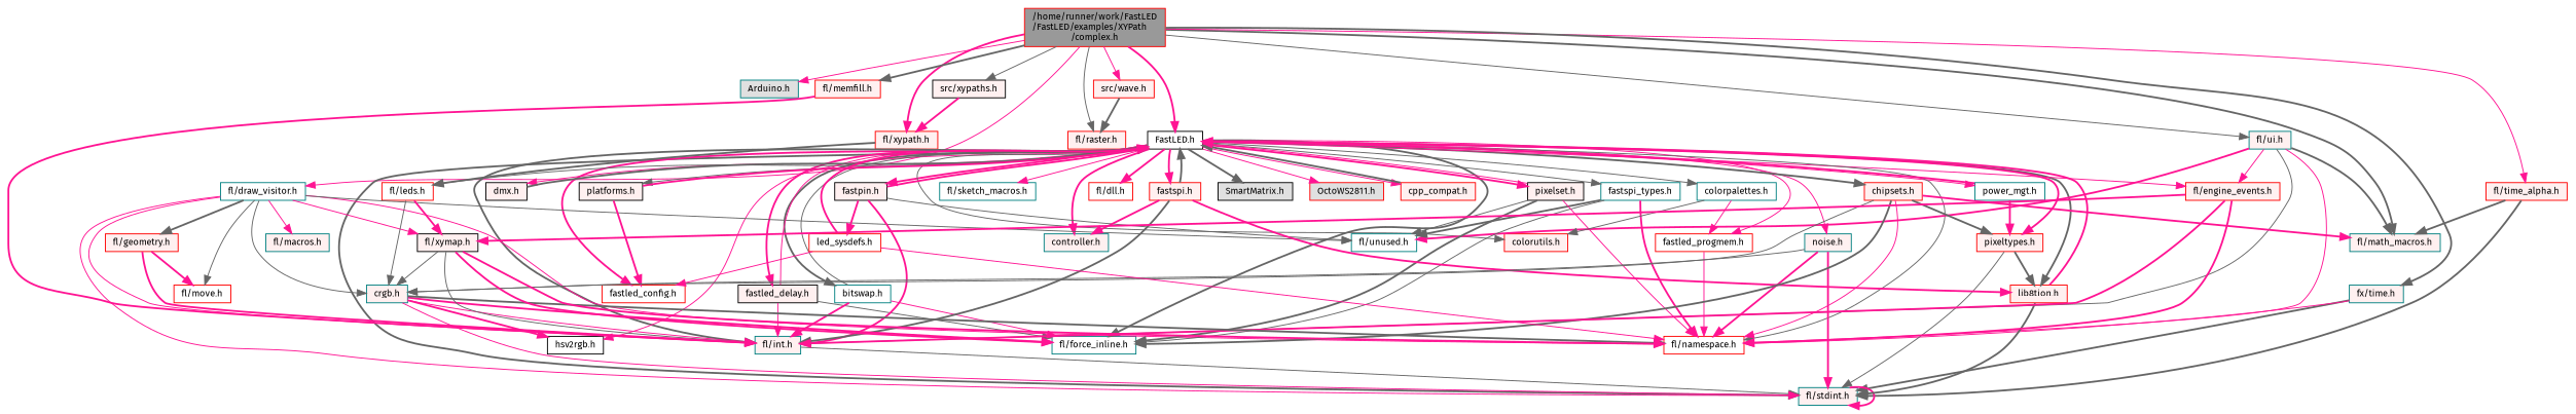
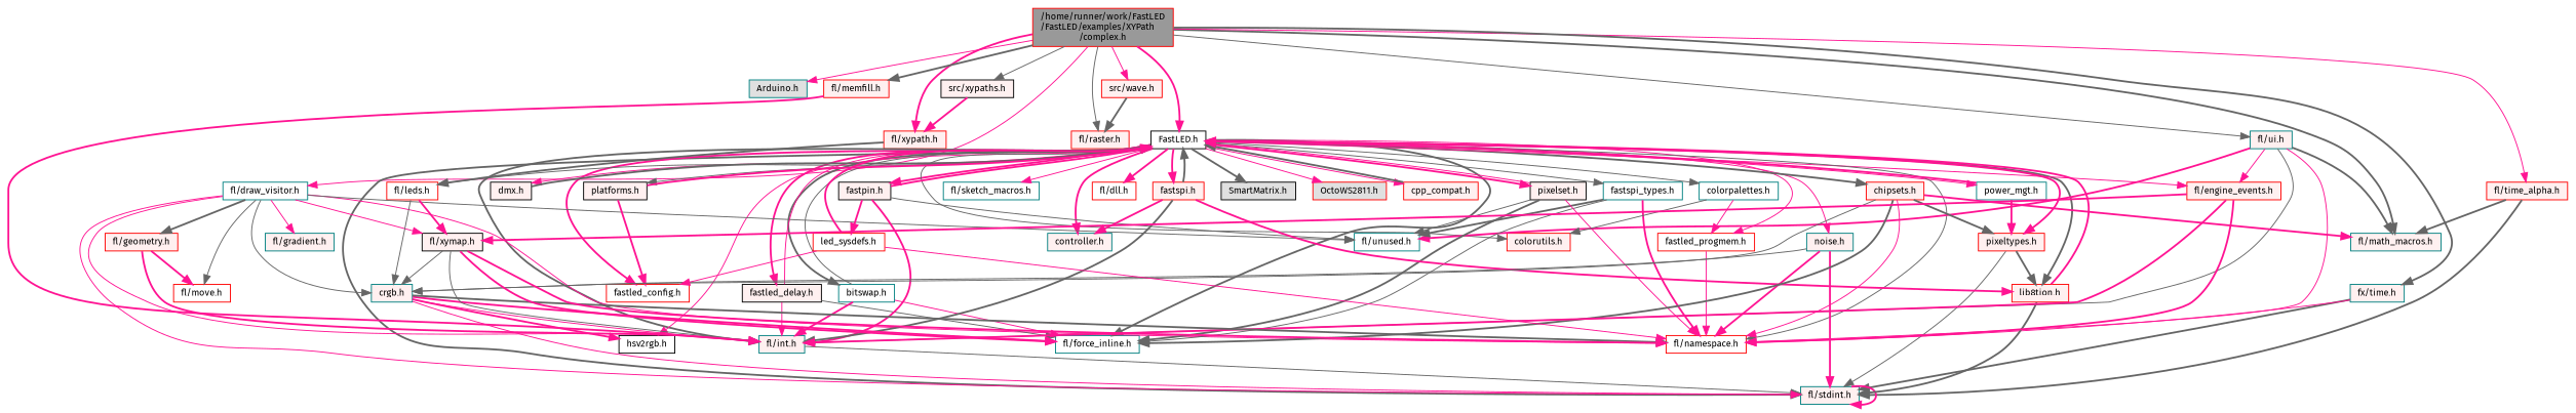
  digraph {
    fontname="Fira Sans"
    node [color=red fillcolor="#FFF0F0" fontname="Fira Sans" fontsize=10 shape=box style=filled]
    edge [color=deeppink fontname="Fira Sans" fontsize=10 labelfontname=Helvetica labelfontsize=10 style=bold]
    n1 [fillcolor=grey60 fontcolor=black height=0.2 label="/home/runner/work/FastLED\l/FastLED/examples/XYPath\l/complex.h" width=0.4]
    n2 [color=teal fillcolor="#E0E0E0" height=0.2 label="Arduino.h" width=0.4]
    n3 [color=black fillcolor=white height=0.2 label="FastLED.h" width=0.4]
    n4 [color=teal height=0.2 label="fl/math_macros.h" width=0.4]
    n5 [color=teal fillcolor=white height=0.2 label="fl/draw_visitor.h" width=0.4]
    n6 [height=0.2 label="fl/raster.h" width=0.4]
    n7 [height=0.2 label="fl/time_alpha.h" width=0.4]
    n8 [color=teal height=0.2 label="fl/ui.h" width=0.4]
    n9 [height=0.2 label="fl/xypath.h" width=0.4]
    n10 [color=teal height=0.2 label="fx/time.h" width=0.4]
    n11 [height=0.2 label="src/wave.h" width=0.4]
    n12 [color=black height=0.2 label="src/xypaths.h" width=0.4]
    n13 [height=0.2 label="fl/memfill.h" width=0.4]
    n14 [color=teal height=0.2 label="fl/stdint.h" width=0.4]
    n15 [fillcolor=white height=0.2 label="fl/dll.h" width=0.4]
    n16 [color=black fillcolor="#E0E0E0" height=0.2 label="SmartMatrix.h" width=0.4]
    n17 [fillcolor="#E0E0E0" height=0.2 label="OctoWS2811.h" width=0.4]
    n18 [color=teal fillcolor=white height=0.2 label="fl/force_inline.h" width=0.4]
    n19 [height=0.2 label="cpp_compat.h" width=0.4]
    n20 [fillcolor=white height=0.2 label="fastled_config.h" width=0.4]
    n21 [color=black height=0.2 label="fastled_delay.h" width=0.4]
    n22 [color=teal height=0.2 label="fl/int.h" width=0.4]
    n23 [color=teal fillcolor=white height=0.2 label="bitswap.h" width=0.4]
    n24 [color=teal height=0.2 label="controller.h" width=0.4]
    n25 [color=black height=0.2 label="fastpin.h" width=0.4]
    n26 [color=teal fillcolor=white height=0.2 label="fastspi_types.h" width=0.4]
    n27 [color=black height=0.2 label="dmx.h" width=0.4]
    n28 [color=black height=0.2 label="platforms.h" width=0.4]
    n29 [fillcolor=white height=0.2 label="fastled_progmem.h" width=0.4]
    n30 [height=0.2 label="lib8tion.h" width=0.4]
    n31 [height=0.2 label="pixeltypes.h" width=0.4]
    n32 [color=black fillcolor=white height=0.2 label="hsv2rgb.h" width=0.4]
    n33 [height=0.2 label="colorutils.h" width=0.4]
    n34 [color=black height=0.2 label="pixelset.h" width=0.4]
    n35 [color=teal fillcolor=white height=0.2 label="colorpalettes.h" width=0.4]
    n36 [color=teal height=0.2 label="noise.h" width=0.4]
    n37 [color=teal fillcolor=white height=0.2 label="power_mgt.h" width=0.4]
    n38 [height=0.2 label="fastspi.h" width=0.4]
    n39 [height=0.2 label="chipsets.h" width=0.4]
    n40 [height=0.2 label="fl/engine_events.h" width=0.4]
    n41 [fillcolor=white height=0.2 label="fl/leds.h" width=0.4]
    n42 [color=teal fillcolor=white height=0.2 label="fl/sketch_macros.h" width=0.4]
    n43 [fillcolor=white height=0.2 label="fl/namespace.h" width=0.4]
    n44 [color=teal fillcolor=white height=0.2 label="fl/unused.h" width=0.4]
    n45 [color=teal height=0.2 label="crgb.h" width=0.4]
    n46 [color=black height=0.2 label="fl/xymap.h" width=0.4]
    n47 [height=0.2 label="fl/geometry.h" width=0.4]
    n48 [fillcolor=white height=0.2 label="fl/move.h" width=0.4]
-   n49 [color=teal height=0.2 label="fl/macros.h" width=0.4]
+   n49 [color=teal height=0.2 label="fl/gradient.h" width=0.4]
    n50 [fillcolor=white height=0.2 label="led_sysdefs.h" width=0.4]
    n1 -> n2 [style=solid]
    n1 -> n3
    n1 -> n4 [color=gray40]
    n1 -> n5 [style=solid]
    n1 -> n6 [color=gray40 style=solid]
    n1 -> n7 [style=solid]
    n1 -> n8 [color=gray40 style=solid]
    n1 -> n9
    n1 -> n10 [color=gray40]
    n1 -> n11 [style=solid]
    n1 -> n12 [color=gray40 style=solid]
    n1 -> n13 [color=gray40]
    n3 -> n14 [color=gray40]
    n3 -> n15
    n3 -> n16 [color=gray40]
    n3 -> n17 [style=solid]
    n3 -> n18 [color=gray40]
    n3 -> n19 [style=solid]
    n3 -> n20
    n3 -> n21
    n3 -> n22 [color=gray40]
    n3 -> n23 [color=gray40]
    n3 -> n24
    n3 -> n25
    n3 -> n26 [color=gray40 style=solid]
    n3 -> n27 [style=solid]
    n3 -> n28 [color=gray40 style=solid]
    n3 -> n29 [style=solid]
    n3 -> n30 [color=gray40]
    n3 -> n31
    n3 -> n32 [style=solid]
    n3 -> n33 [color=gray40 style=solid]
    n3 -> n34
    n3 -> n35 [color=gray40 style=solid]
    n3 -> n36 [style=solid]
    n3 -> n37 [style=solid]
    n3 -> n38
    n3 -> n39 [color=gray40]
    n3 -> n40 [style=solid]
    n3 -> n41 [color=gray40 style=solid]
    n3 -> n42 [style=solid]
    n3 -> n43 [color=gray40 style=solid]
    n5 -> n14 [style=solid]
    n5 -> n22 [style=solid]
    n5 -> n43 [style=solid]
    n5 -> n44 [color=gray40 style=solid]
    n5 -> n45 [color=gray40 style=solid]
    n5 -> n46 [style=solid]
    n5 -> n47 [color=gray40]
    n5 -> n48 [color=gray40 style=solid]
    n5 -> n49 [style=solid]
    n7 -> n4 [color=gray40]
    n7 -> n14 [color=gray40]
    n8 -> n4 [color=gray40]
    n8 -> n22 [color=gray40 style=solid]
    n8 -> n40 [style=solid]
    n8 -> n43 [style=solid]
    n8 -> n44
    n9 -> n41 [color=gray40]
    n10 -> n14 [color=gray40]
    n10 -> n43 [style=solid]
    n11 -> n6 [color=gray40]
    n12 -> n9
    n13 -> n22
    n14 -> n14
    n19 -> n3 [color=gray40]
    n21 -> n3 [style=solid]
    n21 -> n18 [color=gray40 style=solid]
    n21 -> n22 [style=solid]
    n22 -> n14 [color=gray40 style=solid]
    n23 -> n3 [color=gray40 style=solid]
    n23 -> n18 [style=solid]
    n23 -> n22
    n25 -> n3
    n25 -> n22
    n25 -> n44 [color=gray40 style=solid]
    n25 -> n50
    n26 -> n18 [color=gray40 style=solid]
    n26 -> n43
    n26 -> n44 [color=gray40]
    n27 -> n3 [color=gray40]
    n28 -> n3
    n28 -> n20
    n29 -> n43 [style=solid]
    n30 -> n3
    n30 -> n14 [color=gray40]
    n31 -> n14 [color=gray40 style=solid]
    n31 -> n30 [color=gray40]
    n34 -> n3 [style=solid]
    n34 -> n18 [color=gray40]
    n34 -> n43 [style=solid]
    n34 -> n44 [color=gray40 style=solid]
    n35 -> n29 [style=solid]
    n35 -> n33 [color=gray40 style=solid]
    n36 -> n14
    n36 -> n43
    n36 -> n45 [color=gray40 style=solid]
    n37 -> n3
    n37 -> n31
    n38 -> n3 [color=gray40]
    n38 -> n22 [color=gray40]
    n38 -> n24
    n38 -> n30
    n39 -> n4
    n39 -> n18 [color=gray40]
    n39 -> n31 [color=gray40]
    n39 -> n43 [style=solid]
    n39 -> n45 [color=gray40 style=solid]
    n40 -> n22
    n40 -> n43
    n40 -> n46
    n41 -> n45 [color=gray40 style=solid]
    n41 -> n46
    n45 -> n14 [style=solid]
    n45 -> n18
    n45 -> n22 [style=solid]
    n45 -> n32
    n45 -> n43 [color=gray40]
    n46 -> n18
    n46 -> n22 [color=gray40 style=solid]
    n46 -> n43
    n46 -> n45 [color=gray40 style=solid]
    n47 -> n22
    n47 -> n48
    n50 -> n3
    n50 -> n20 [style=solid]
    n50 -> n43 [style=solid]
  }
